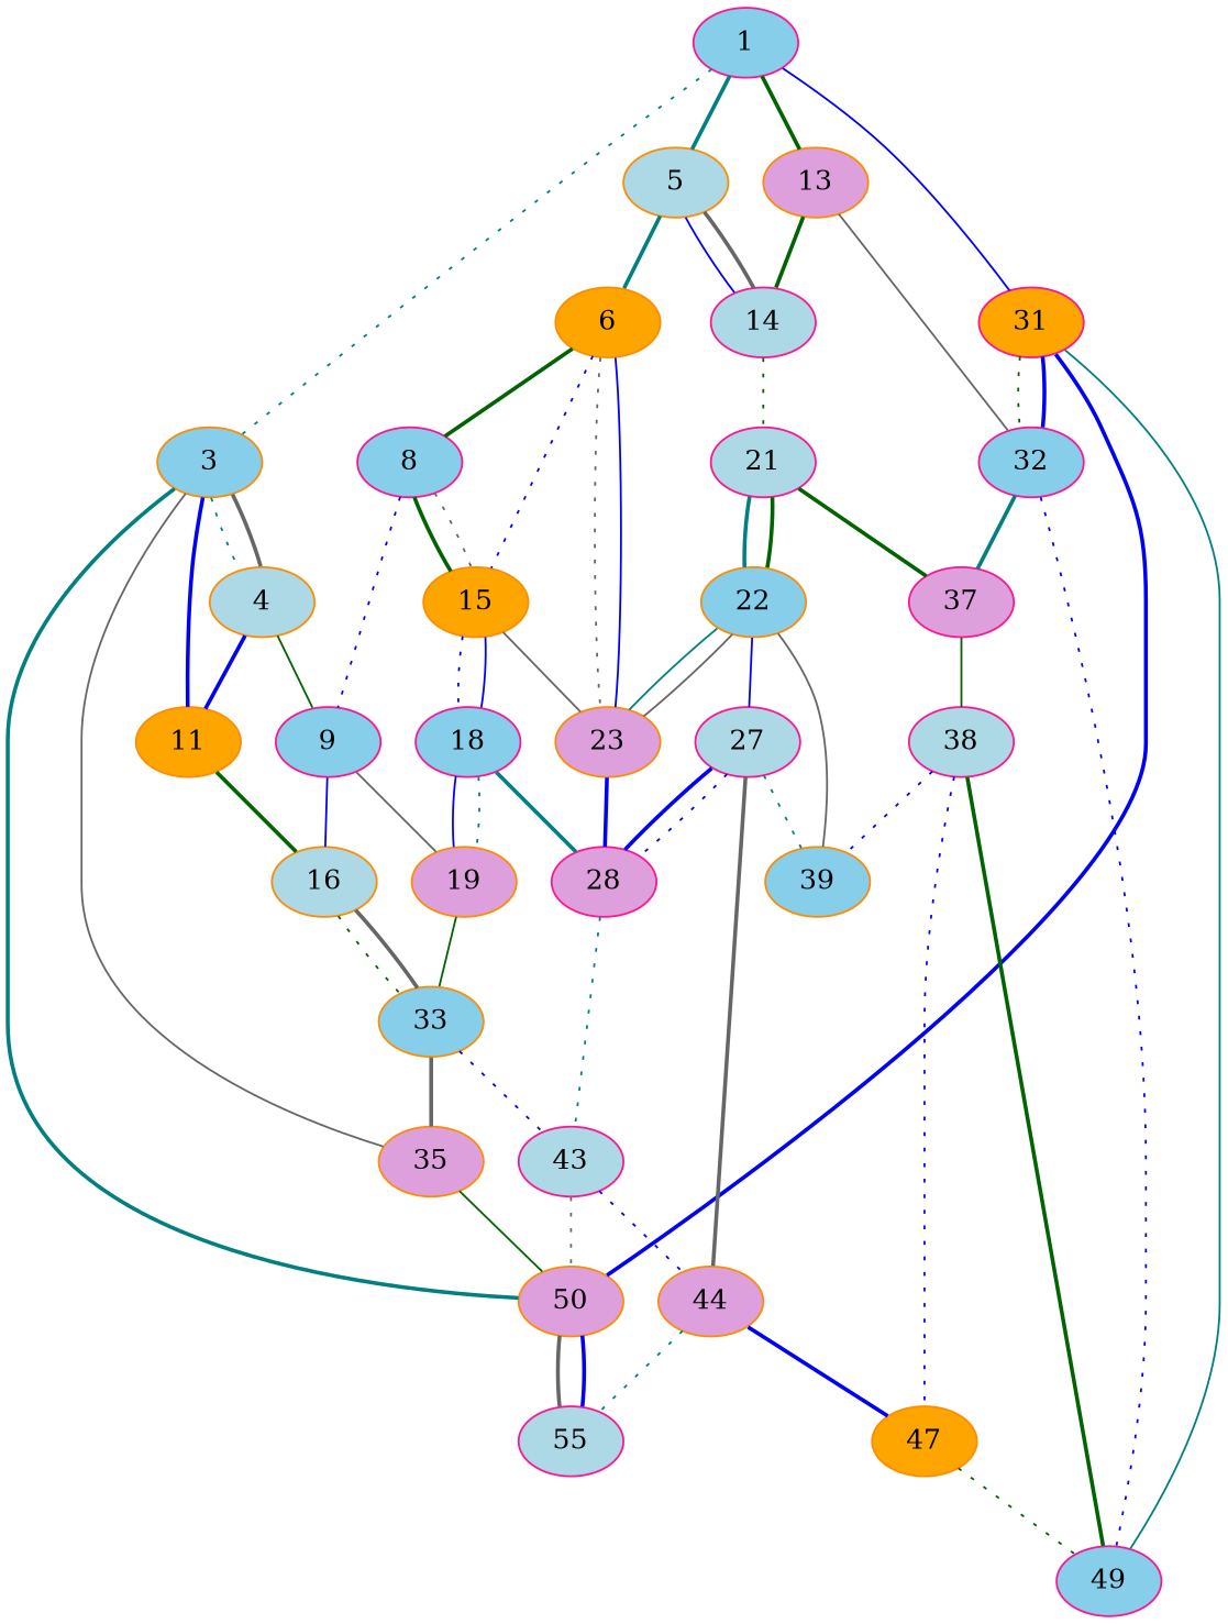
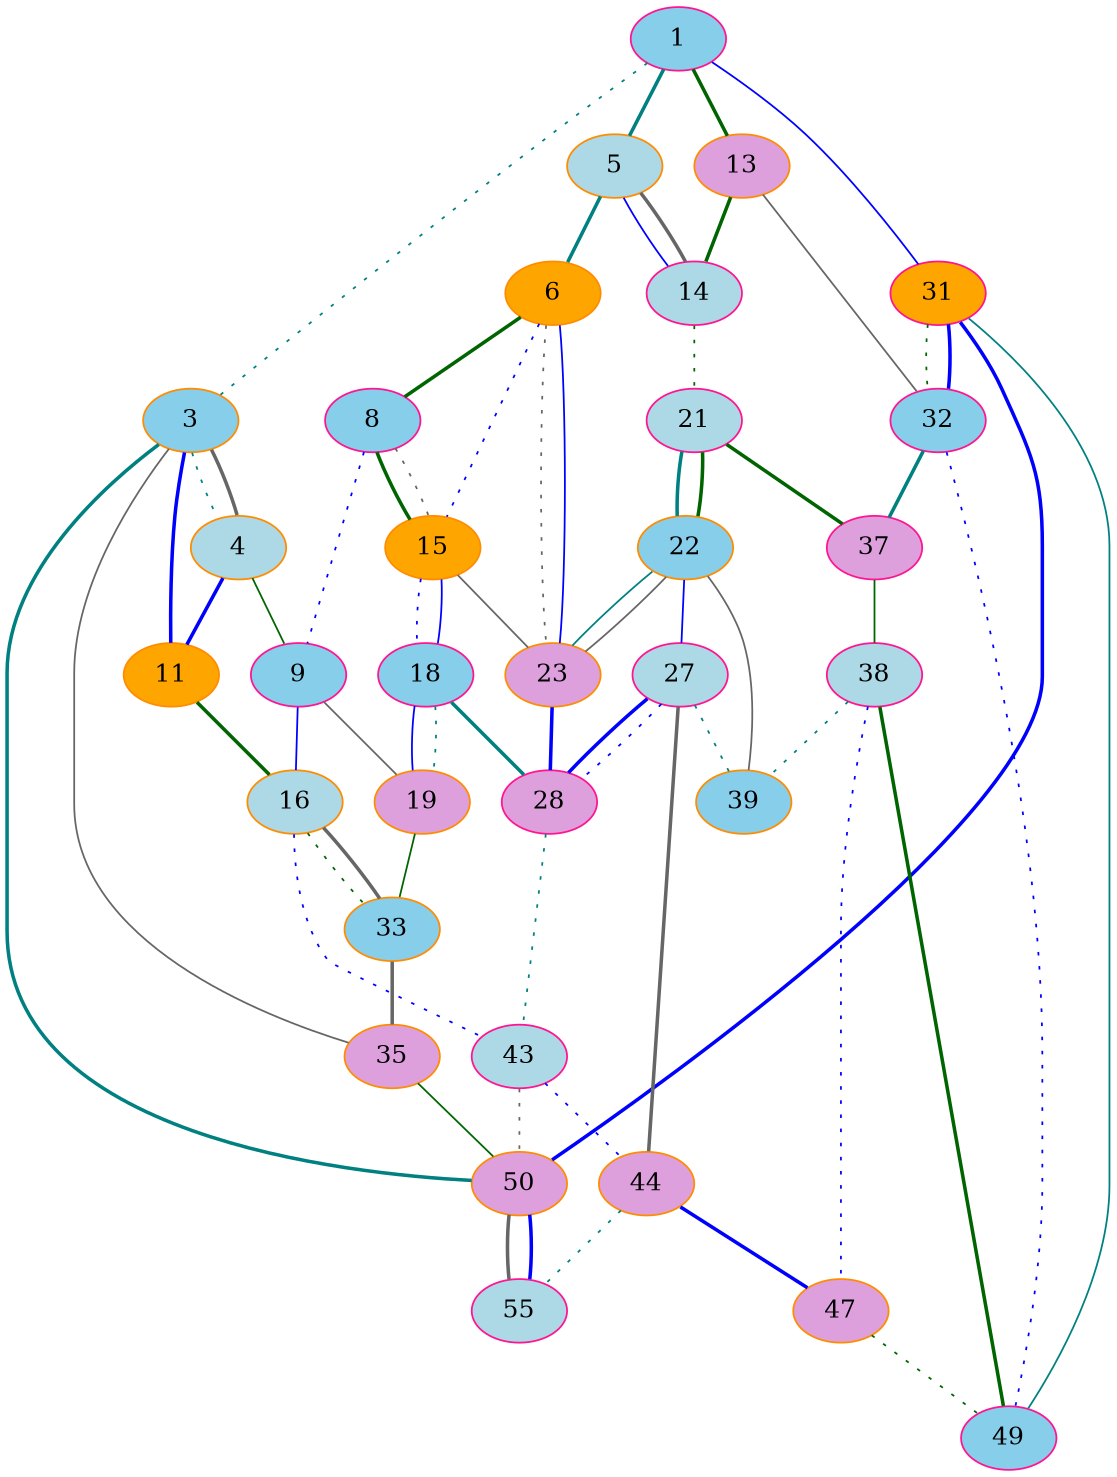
  graph {
    node [color=darkorange fillcolor=skyblue style=filled]
    edge [color=blue style=bold]
    1 [color=deeppink super="+2"]
    3 [super="+12"]
    5 [fillcolor=lightblue]
    13 [fillcolor=plum super="+30"]
    31 [color=deeppink fillcolor=orange super="+54"]
    4 [fillcolor=lightblue super="+10"]
    11 [fillcolor=orange]
    35 [fillcolor=plum]
    50 [fillcolor=plum super="+51"]
    6 [fillcolor=orange super="+7"]
    14 [color=deeppink fillcolor=lightblue super="+20"]
    32 [color=deeppink super="+40"]
    49 [color=deeppink super="+52"]
    9 [color=deeppink super="+15"]
    16 [fillcolor=lightblue]
    55 [color=deeppink fillcolor=lightblue]
    19 [fillcolor=plum]
    8 [color=deeppink]
    n19 [fillcolor=orange label=15 super="+24"]
    23 [fillcolor=plum super="+25"]
    21 [color=deeppink fillcolor=lightblue super="+36"]
    18 [color=deeppink]
    28 [color=deeppink fillcolor=plum super="+29"]
    33 [super="+34"]
    37 [color=deeppink fillcolor=plum super="+41"]
    22 [super="+26"]
    43 [color=deeppink fillcolor=lightblue super="+45"]
    27 [color=deeppink fillcolor=lightblue super="+42"]
    39
    38 [color=deeppink fillcolor=lightblue super="+46"]
    44 [fillcolor=plum super="+48"]
-   47 [fillcolor=orange super="+53"]
+   47 [fillcolor=plum super="+53"]
    1 -- 3 [color=teal style=dotted]
    1 -- 5 [color=teal]
    1 -- 13 [color=darkgreen]
    1 -- 31 [style=solid]
    3 -- 4 [color=teal style=dotted]
    3 -- 4 [color=gray40]
    3 -- 11
    3 -- 35 [color=gray40 style=solid]
    3 -- 50 [color=teal]
    5 -- 6 [color=teal]
    5 -- 14 [style=solid]
    5 -- 14 [color=gray40]
    13 -- 14 [color=darkgreen weight=2]
    13 -- 32 [color=gray40 style=solid]
    31 -- 50
    31 -- 32 [color=darkgreen style=dotted]
    31 -- 32
    31 -- 49 [color=teal style=solid]
    4 -- 11
    4 -- 9 [color=darkgreen style=solid]
    11 -- 16 [color=darkgreen]
    35 -- 50 [color=darkgreen style=solid]
    50 -- 55 [color=gray40]
    50 -- 55
    6 -- 8 [color=darkgreen]
    6 -- n19 [style=dotted]
    6 -- 23 [color=gray40 style=dotted]
    6 -- 23 [style=solid]
    14 -- 21 [color=darkgreen style=dotted]
    32 -- 49 [style=dotted]
    32 -- 37 [color=teal]
    9 -- 16 [style=solid]
    9 -- 19 [color=gray40 style=solid]
    16 -- 33 [color=darkgreen style=dotted]
    16 -- 33 [color=gray40]
    19 -- 33 [color=darkgreen style=solid]
    8 -- 9 [style=dotted]
    8 -- n19 [color=darkgreen]
    8 -- n19 [color=gray40 style=dotted]
    n19 -- 23 [color=gray40 style=solid]
    n19 -- 18 [style=dotted]
    n19 -- 18 [style=solid]
    23 -- 28
    21 -- 37 [color=darkgreen weight=2]
    21 -- 22 [color=teal]
    21 -- 22 [color=darkgreen]
    18 -- 19 [style=solid]
    18 -- 19 [color=teal style=dotted]
    18 -- 28 [color=teal]
    28 -- 43 [color=teal style=dotted]
    33 -- 35 [color=gray40]
-   33 -- 43 [style=dotted]
+   16 -- 43 [style=dotted]
    37 -- 38 [color=darkgreen style=solid]
    22 -- 23 [color=teal style=solid]
    22 -- 23 [color=gray40 style=solid]
    22 -- 27 [style=solid]
    22 -- 39 [color=gray40 style=solid]
    43 -- 50 [color=gray40 style=dotted]
    43 -- 44 [style=dotted]
    27 -- 28
    27 -- 28 [style=dotted]
    27 -- 39 [color=teal style=dotted]
    27 -- 44 [color=gray40]
    38 -- 49 [color=darkgreen]
-   38 -- 39 [style=dotted]
+   38 -- 39 [color=teal style=dotted]
    38 -- 47 [style=dotted]
    44 -- 55 [color=teal style=dotted]
    44 -- 47
    47 -- 49 [color=darkgreen style=dotted]
  }
